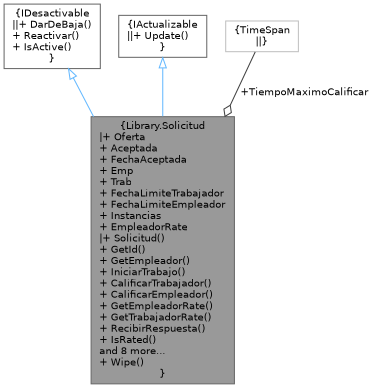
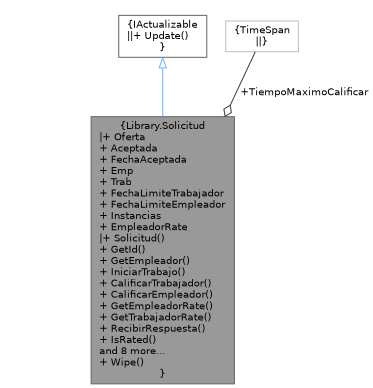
  digraph {
    node [color=gray40 fillcolor=white fontname=Helvetica fontsize=10 shape=box style=filled]
    edge [arrowtail=onormal color=steelblue1 dir=back fontname=Helvetica fontsize=10 labelfontname=Helvetica labelfontsize=10 style=solid]
    n1 [fillcolor=grey60 fontcolor=black height=0.2 label="{Library.Solicitud\n|+ Oferta\l+ Aceptada\l+ FechaAceptada\l+ Emp\l+ Trab\l+ FechaLimiteTrabajador\l+ FechaLimiteEmpleador\l+ Instancias\l+ EmpleadorRate\l|+ Solicitud()\l+ GetId()\l+ GetEmpleador()\l+ IniciarTrabajo()\l+ CalificarTrabajador()\l+ CalificarEmpleador()\l+ GetEmpleadorRate()\l+ GetTrabajadorRate()\l+ RecibirRespuesta()\l+ IsRated()\land 8 more...\l+ Wipe()\l}" width=0.4]
-   n2 [height=0.2 label="{IDesactivable\n||+ DarDeBaja()\l+ Reactivar()\l+ IsActive()\l}" width=0.4]
    n3 [height=0.2 label="{IActualizable\n||+ Update()\l}" width=0.4]
    n4 [color=grey75 height=0.2 label="{TimeSpan\n||}" width=0.4]
-   n2 -> n1
    n3 -> n1
    n4 -> n1 [arrowhead=odiamond color=grey25 label=" +TiempoMaximoCalificar" arrowtail="" dir=""]
  }
